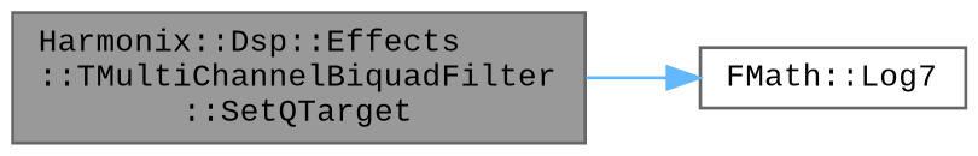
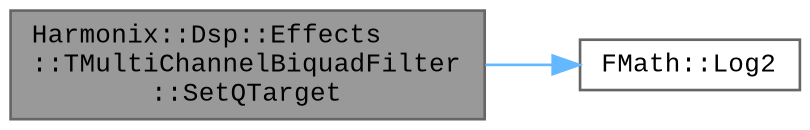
  digraph {
    rankdir=LR
    fontname="Liberation Mono"
    node [fontname="Liberation Mono" fontsize=10 shape=box style=filled]
    n1 [color=gray40 fillcolor=grey60 fontcolor=black height=0.2 label="Harmonix::Dsp::Effects\l::TMultiChannelBiquadFilter\l::SetQTarget" width=0.4]
-   n2 [color=grey40 fillcolor=white height=0.2 label="FMath::Log7" width=0.4]
+   n2 [color=grey40 fillcolor=white height=0.2 label="FMath::Log2" width=0.4]
    n1 -> n2 [color=steelblue1 fontname="Liberation Mono" fontsize=10 labelfontname=Helvetica labelfontsize=10 style=solid]
  }
